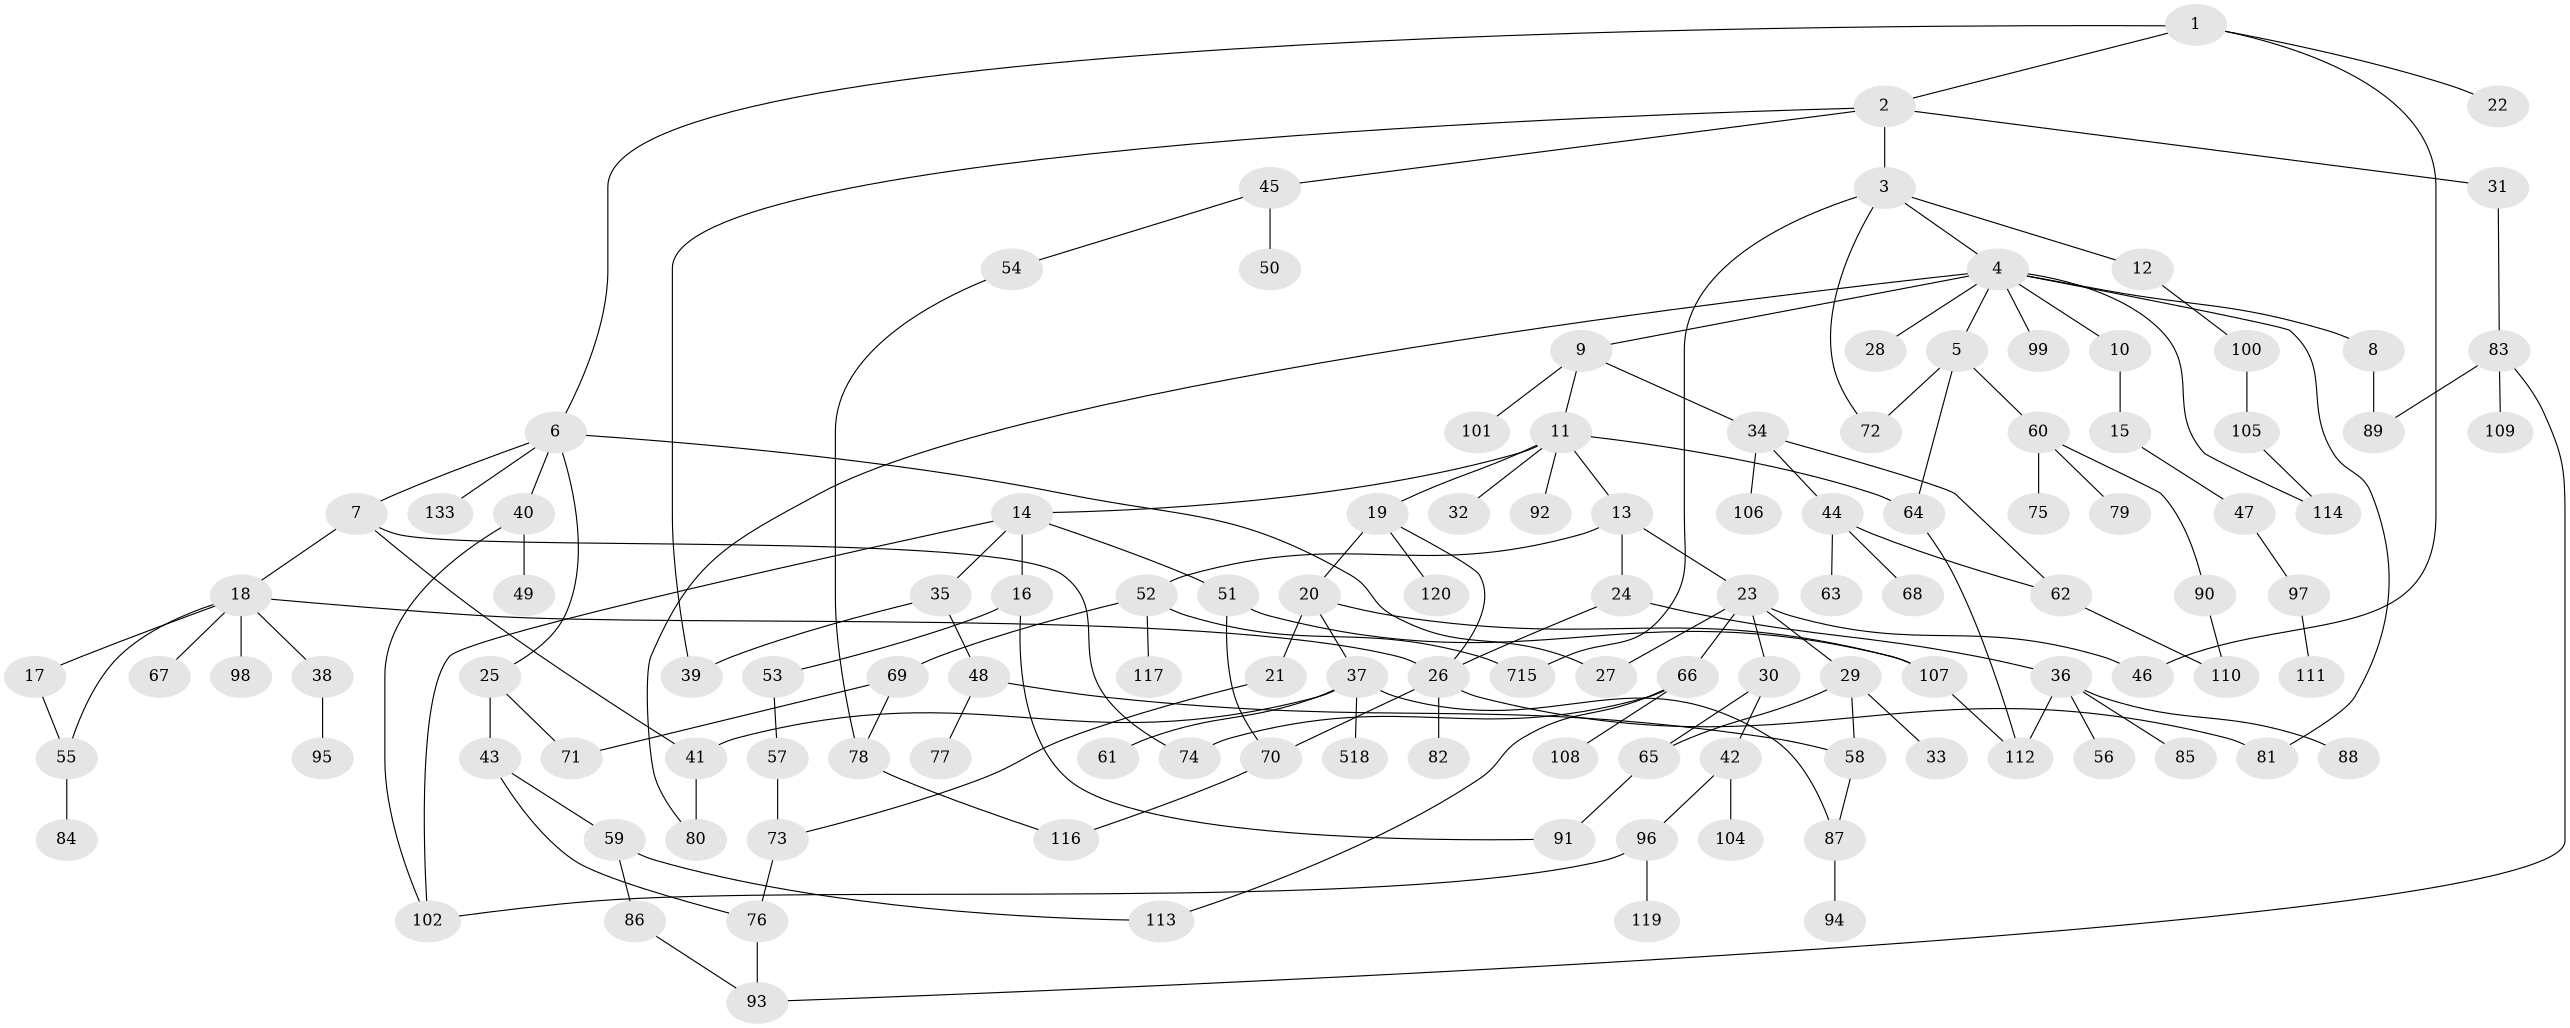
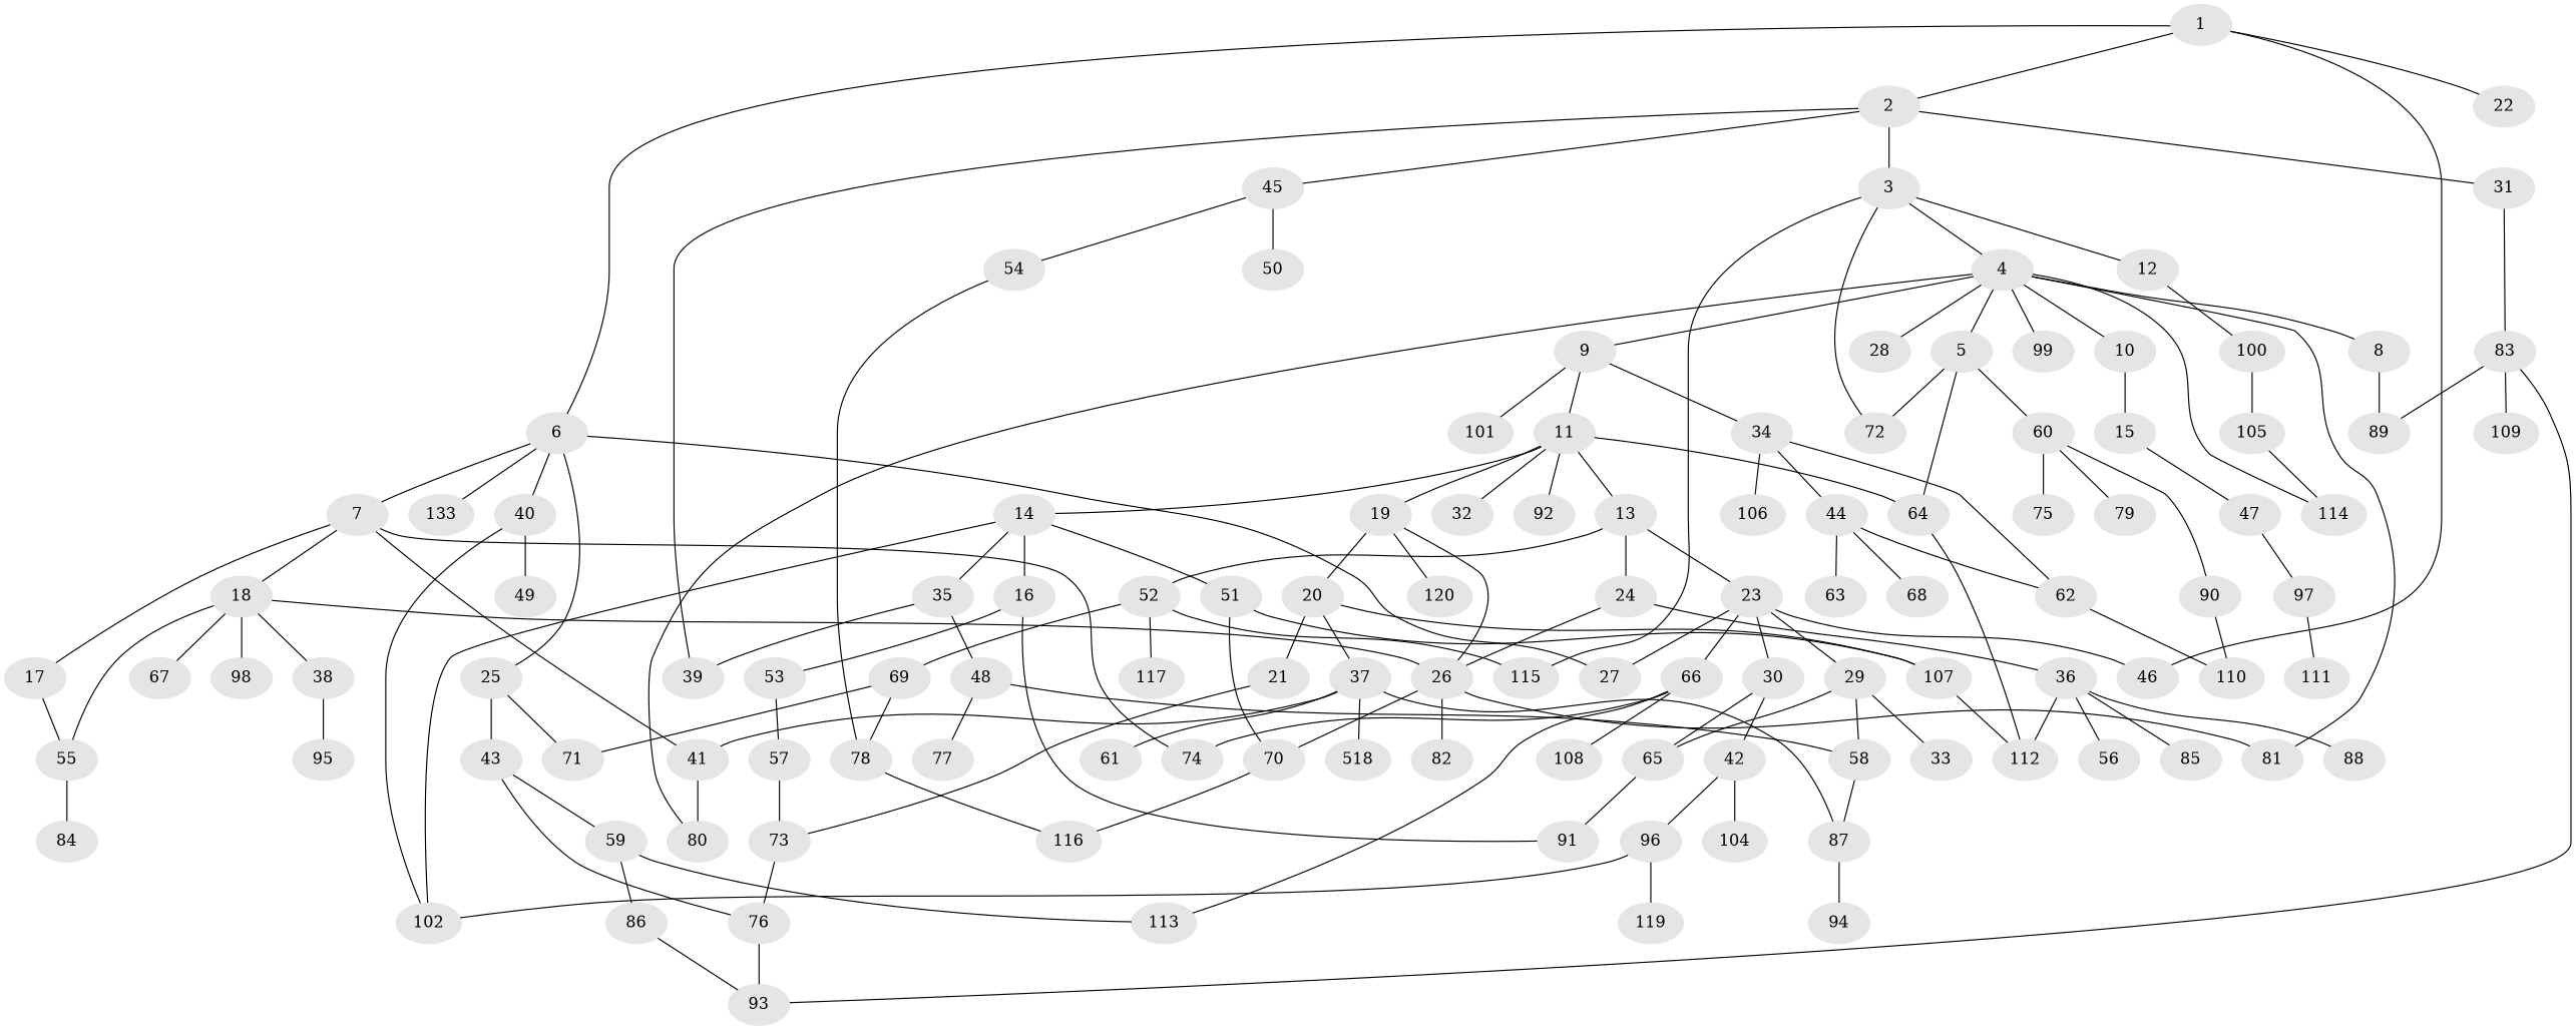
  graph {
    node [color=gray90 style=filled]
    1
    2
    6
    22
    46
    3
    31
    39
    45
    7
    25
    27
    40
    n14 [label=133]
    4
    12
    72
-   115 [label=715]
+   115
    83
    50
    54
    5
    8
    9
    10
    28
    80
    81
    99
    114
    100
    60
    64
    89
    11
    34
    101
    15
    75
    79
    90
    112
    17
    18
    41
    74
    43
    71
    102
    49
    55
    26
    38
    67
    98
    13
    14
    19
    32
    92
    44
    62
    106
    105
    47
    23
    24
    52
    16
    35
    51
    20
    120
    29
    30
    66
    36
    69
    117
    53
    91
    48
    107
    70
    97
    57
    84
    82
    95
    21
    37
    73
    61
    87
    n95 [label=518]
    76
    33
    58
    65
    42
    113
    108
    56
    85
    88
    59
    116
    96
    104
    93
    109
    63
    68
    110
    77
    94
    119
    86
    78
    111
    1 -- 2
    1 -- 6
    1 -- 22
    1 -- 46
    2 -- 3
    2 -- 31
    2 -- 39
    2 -- 45
    6 -- 7
    6 -- 25
    6 -- 27
    6 -- 40
    6 -- n14
    3 -- 4
    3 -- 12
    3 -- 72
    3 -- 115
    31 -- 83
    45 -- 50
    45 -- 54
-   18 -- 17
+   7 -- 17
    7 -- 18
    7 -- 41
    7 -- 74
    25 -- 43
    25 -- 71
    40 -- 102
    40 -- 49
    4 -- 5
    4 -- 8
    4 -- 9
    4 -- 10
    4 -- 28
    4 -- 80
    4 -- 81
    4 -- 99
    4 -- 114
    12 -- 100
    83 -- 89
    83 -- 93
    83 -- 109
    54 -- 78
    5 -- 72
    5 -- 60
    5 -- 64
    8 -- 89
    9 -- 11
    9 -- 34
    9 -- 101
    10 -- 15
    100 -- 105
    60 -- 75
    60 -- 79
    60 -- 90
    64 -- 112
    11 -- 64
    11 -- 13
    11 -- 14
    11 -- 19
    11 -- 32
    11 -- 92
    34 -- 44
    34 -- 62
    34 -- 106
    15 -- 47
    90 -- 110
    17 -- 55
    18 -- 55
    18 -- 26
    18 -- 38
    18 -- 67
    18 -- 98
    41 -- 80
    43 -- 76
    43 -- 59
    55 -- 84
    26 -- 81
    26 -- 70
    26 -- 82
    38 -- 95
    13 -- 23
    13 -- 24
    13 -- 52
    14 -- 102
    14 -- 16
    14 -- 35
    14 -- 51
    19 -- 26
    19 -- 20
    19 -- 120
    44 -- 62
    44 -- 63
    44 -- 68
    62 -- 110
    105 -- 114
    47 -- 97
    23 -- 46
    23 -- 27
    23 -- 29
    23 -- 30
    23 -- 66
    24 -- 26
    24 -- 36
    52 -- 115
    52 -- 69
    52 -- 117
    16 -- 53
    16 -- 91
    35 -- 39
    35 -- 48
    51 -- 107
    51 -- 70
    20 -- 107
    20 -- 21
    20 -- 37
    29 -- 33
    29 -- 58
    29 -- 65
    30 -- 65
    30 -- 42
    66 -- 74
    66 -- 113
    66 -- 108
    36 -- 112
    36 -- 56
    36 -- 85
    36 -- 88
    69 -- 71
    69 -- 78
    53 -- 57
    48 -- 58
    48 -- 77
    107 -- 112
    70 -- 116
    97 -- 111
    57 -- 73
    21 -- 73
    37 -- 41
    37 -- 61
    37 -- 87
    37 -- n95
    73 -- 76
    87 -- 94
    76 -- 93
    58 -- 87
    65 -- 91
    42 -- 96
    42 -- 104
    59 -- 113
    59 -- 86
    96 -- 102
    96 -- 119
    86 -- 93
    78 -- 116
  }
